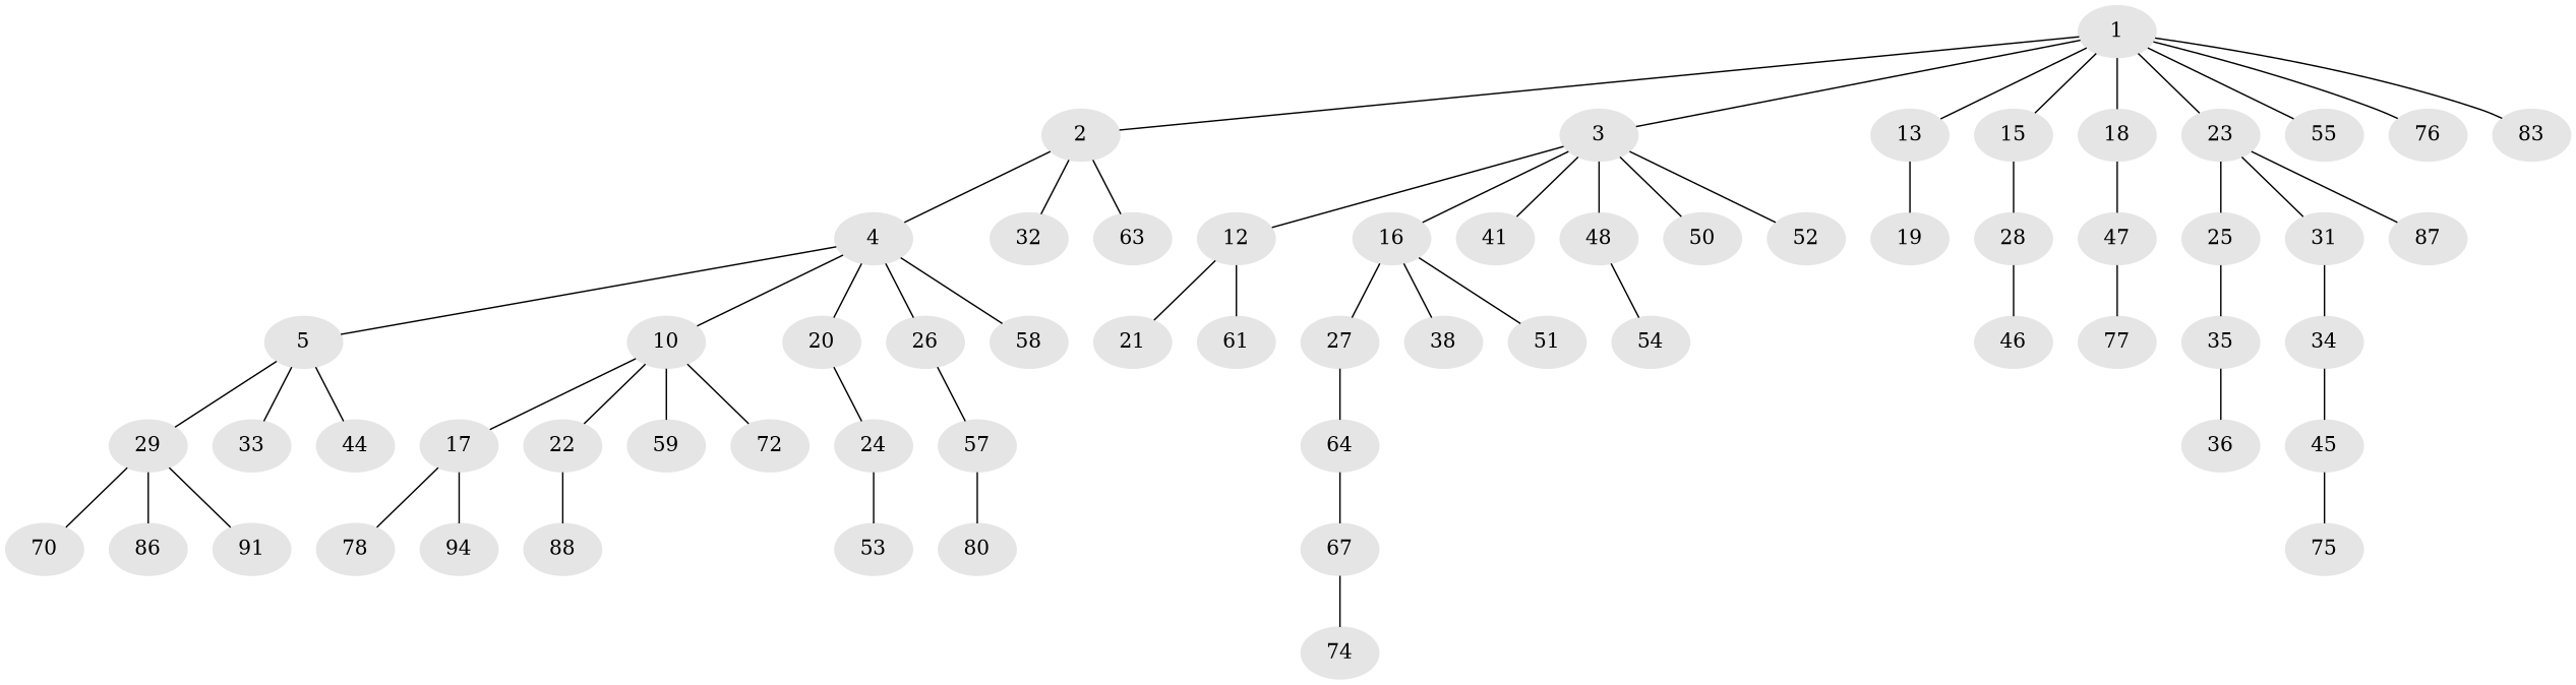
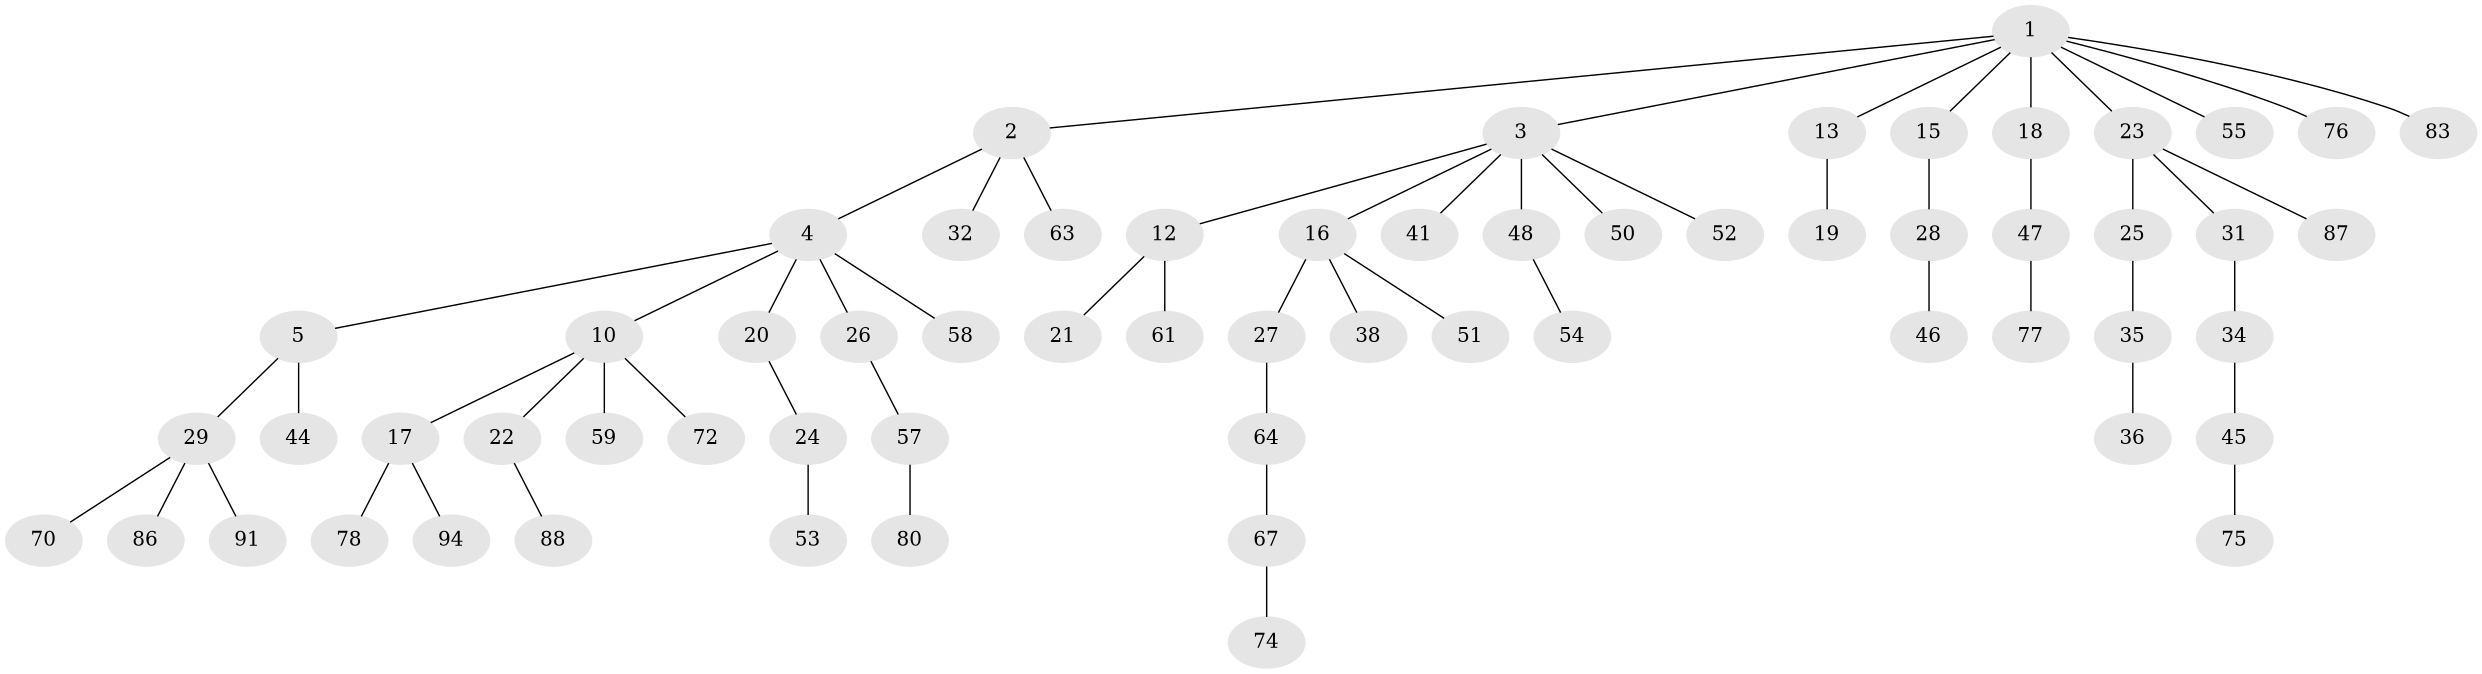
  graph {
    node [color=gray90 style=filled]
    1 [super="+6"]
    2 [super="+9"]
    3 [super="+8"]
    13 [super="+39"]
    15
    18 [super="+37"]
    23 [super="+56"]
    55 [super="+93"]
    76
    83
    4 [super="+49"]
    32 [super="+81"]
    63 [super="+95"]
    12 [super="+14"]
    16 [super="+89"]
    41
    48
    50 [super="+92"]
    52
    19 [super="+60"]
    28 [super="+40"]
    47
    25 [super="+66"]
    31 [super="+43"]
    87
    5 [super="+7"]
    10 [super="+11"]
    20 [super="+90"]
    26
    58
    21 [super="+68"]
    61
    27 [super="+79"]
    38 [super="+71"]
    51
    54 [super="+85"]
    29 [super="+30"]
-   33
    n39 [label=44]
    17 [super="+44"]
    22 [super="+65"]
    59
    72
    24
    57 [super="+73"]
    70
    86
    91
    78
    94
    88
    46
    64 [super="+69"]
    77
    53
    35
    34
    36 [super="+84"]
    80
    67 [super="+96"]
    45 [super="+62"]
    75
    74 [super="+82"]
    1 -- 2
    1 -- 3
    1 -- 13
    1 -- 15
    1 -- 18
    1 -- 23
    1 -- 55
    1 -- 76
    1 -- 83
    2 -- 4
    2 -- 32
    2 -- 63
    3 -- 12
    3 -- 16
    3 -- 41
    3 -- 48
    3 -- 50
    3 -- 52
    13 -- 19
    15 -- 28
    18 -- 47
    23 -- 25
    23 -- 31
    23 -- 87
    4 -- 5
    4 -- 10
    4 -- 20
    4 -- 26
    4 -- 58
    12 -- 21
    12 -- 61
    16 -- 27
    16 -- 38
    16 -- 51
    48 -- 54
    28 -- 46
    47 -- 77
    25 -- 35
    31 -- 34
    5 -- 29
-   5 -- 33
    5 -- n39
    10 -- 17
    10 -- 22
    10 -- 59
    10 -- 72
    20 -- 24
    26 -- 57
    27 -- 64
    29 -- 70
    29 -- 86
    29 -- 91
    17 -- 78
    17 -- 94
    22 -- 88
    24 -- 53
    57 -- 80
    64 -- 67
    35 -- 36
    34 -- 45
    67 -- 74
    45 -- 75
  }
